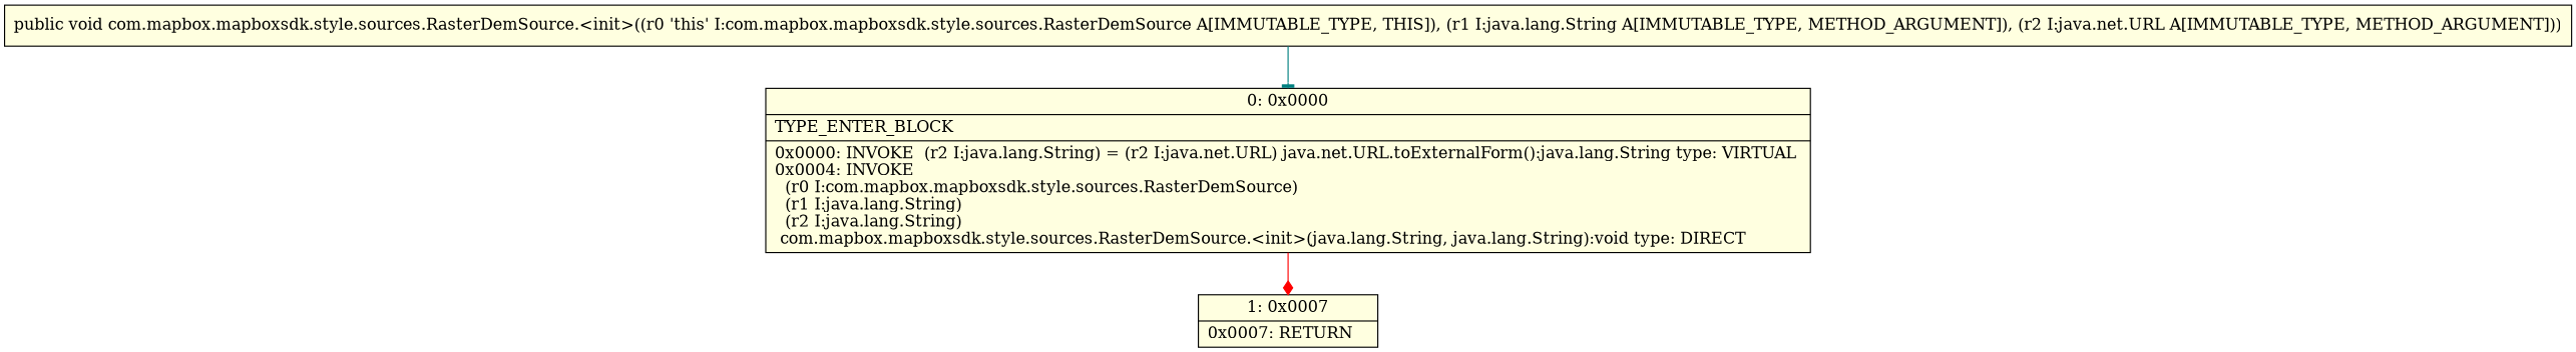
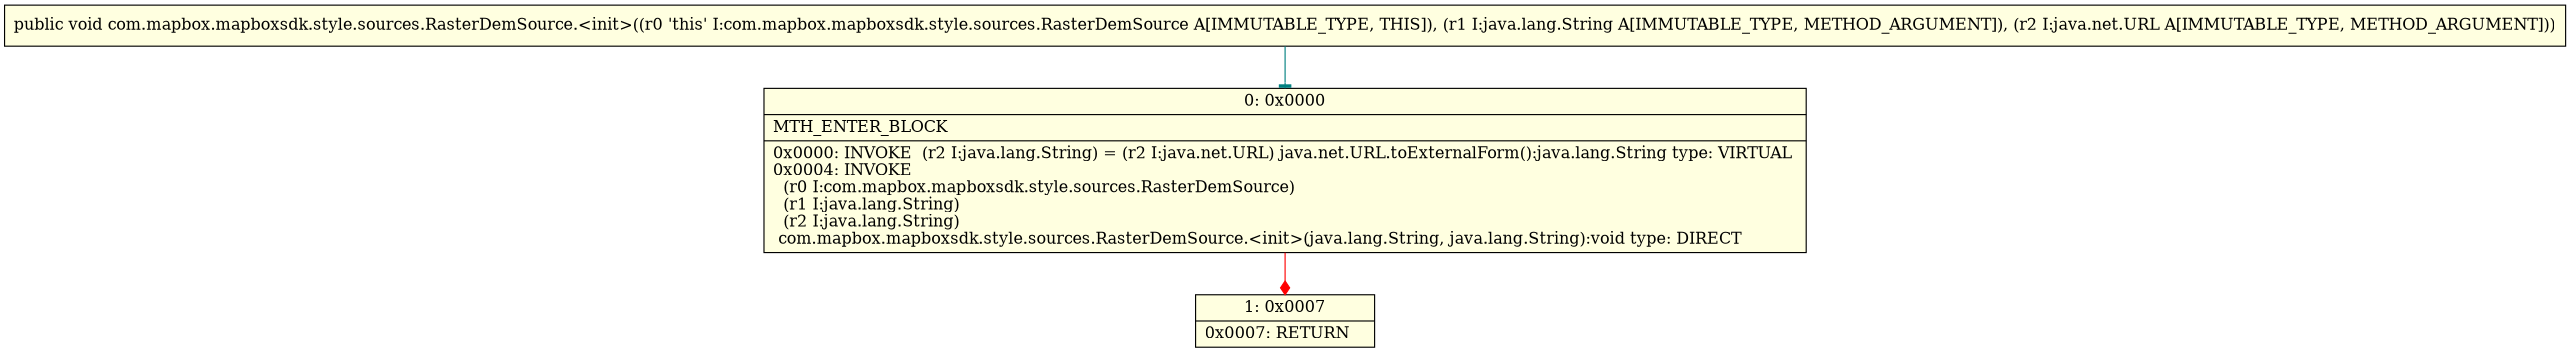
  digraph {
    node [shape=record style=filled fillcolor=lightyellow]
-   n1 [label="{0\:\ 0x0000|TYPE_ENTER_BLOCK\l|0x0000: INVOKE  (r2 I:java.lang.String) = (r2 I:java.net.URL) java.net.URL.toExternalForm():java.lang.String type: VIRTUAL \l0x0004: INVOKE  \l  (r0 I:com.mapbox.mapboxsdk.style.sources.RasterDemSource)\l  (r1 I:java.lang.String)\l  (r2 I:java.lang.String)\l com.mapbox.mapboxsdk.style.sources.RasterDemSource.\<init\>(java.lang.String, java.lang.String):void type: DIRECT \l}"]
+   n1 [label="{0\:\ 0x0000|MTH_ENTER_BLOCK\l|0x0000: INVOKE  (r2 I:java.lang.String) = (r2 I:java.net.URL) java.net.URL.toExternalForm():java.lang.String type: VIRTUAL \l0x0004: INVOKE  \l  (r0 I:com.mapbox.mapboxsdk.style.sources.RasterDemSource)\l  (r1 I:java.lang.String)\l  (r2 I:java.lang.String)\l com.mapbox.mapboxsdk.style.sources.RasterDemSource.\<init\>(java.lang.String, java.lang.String):void type: DIRECT \l}"]
    n2 [label="{1\:\ 0x0007|0x0007: RETURN   \l}"]
    n3 [label="{public void com.mapbox.mapboxsdk.style.sources.RasterDemSource.\<init\>((r0 'this' I:com.mapbox.mapboxsdk.style.sources.RasterDemSource A[IMMUTABLE_TYPE, THIS]), (r1 I:java.lang.String A[IMMUTABLE_TYPE, METHOD_ARGUMENT]), (r2 I:java.net.URL A[IMMUTABLE_TYPE, METHOD_ARGUMENT])) }"]
    n1 -> n2 [color=red arrowhead=diamond]
    n3 -> n1 [color=teal arrowhead=tee]
  }
